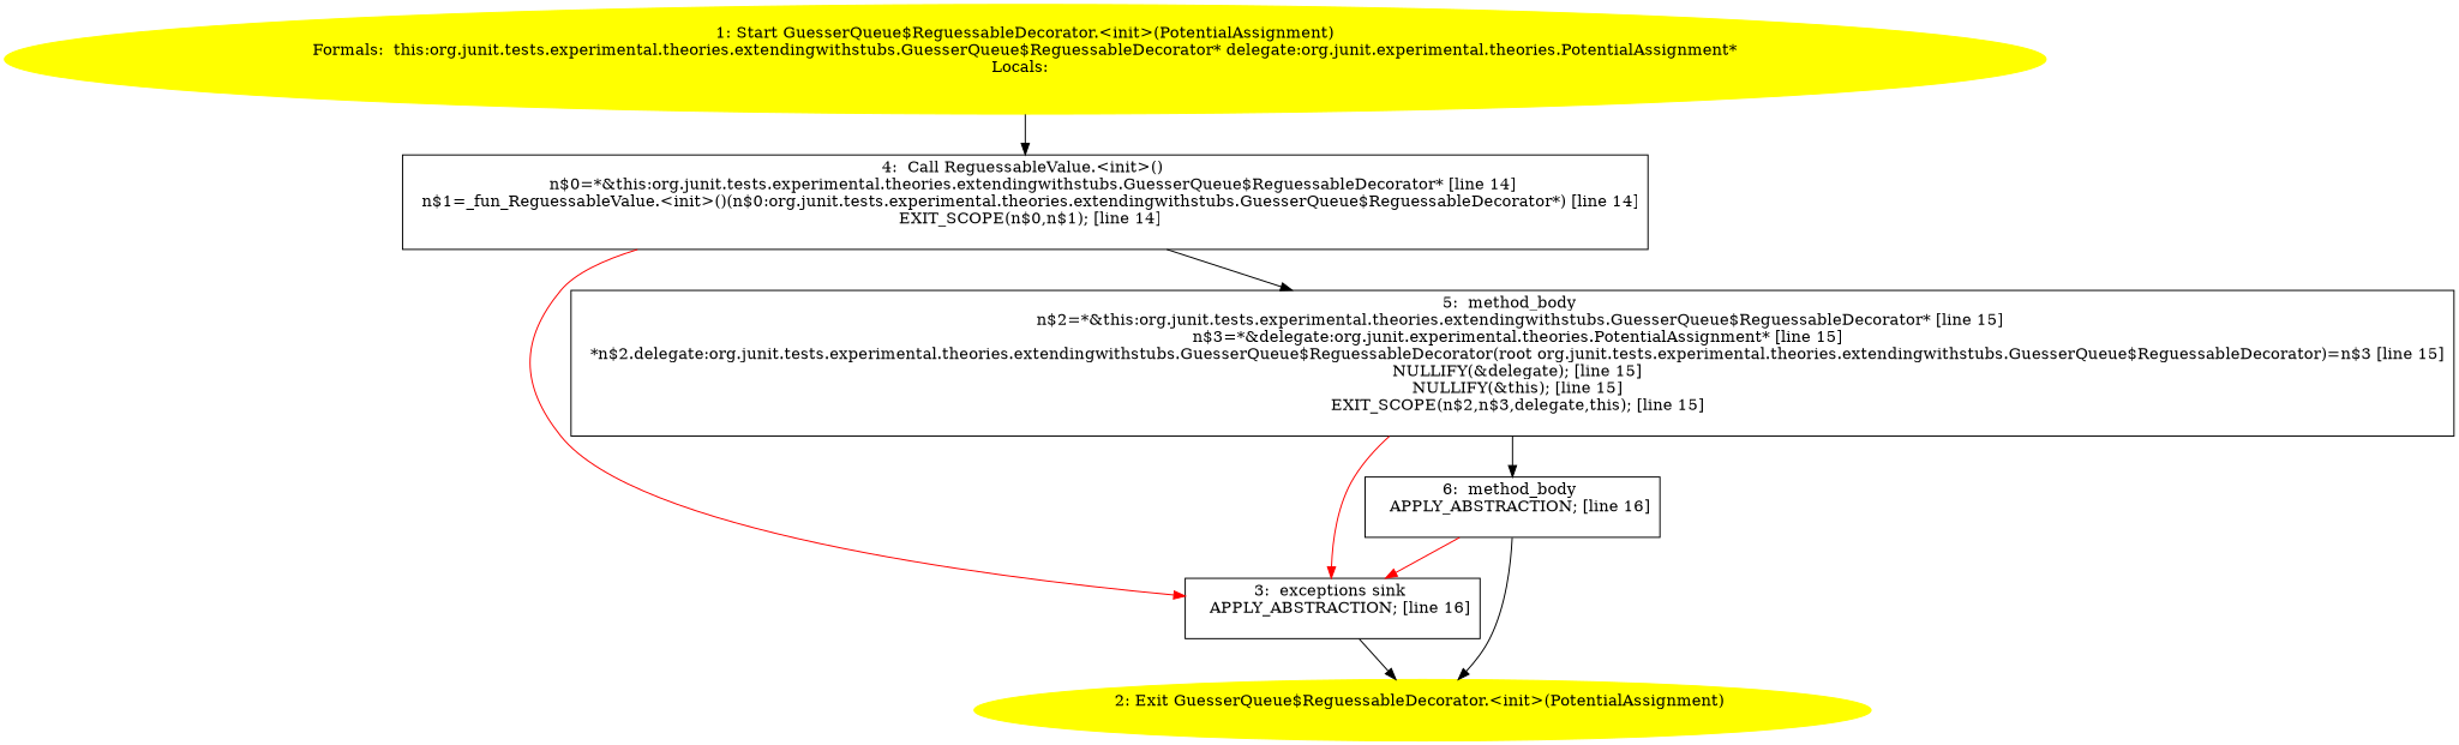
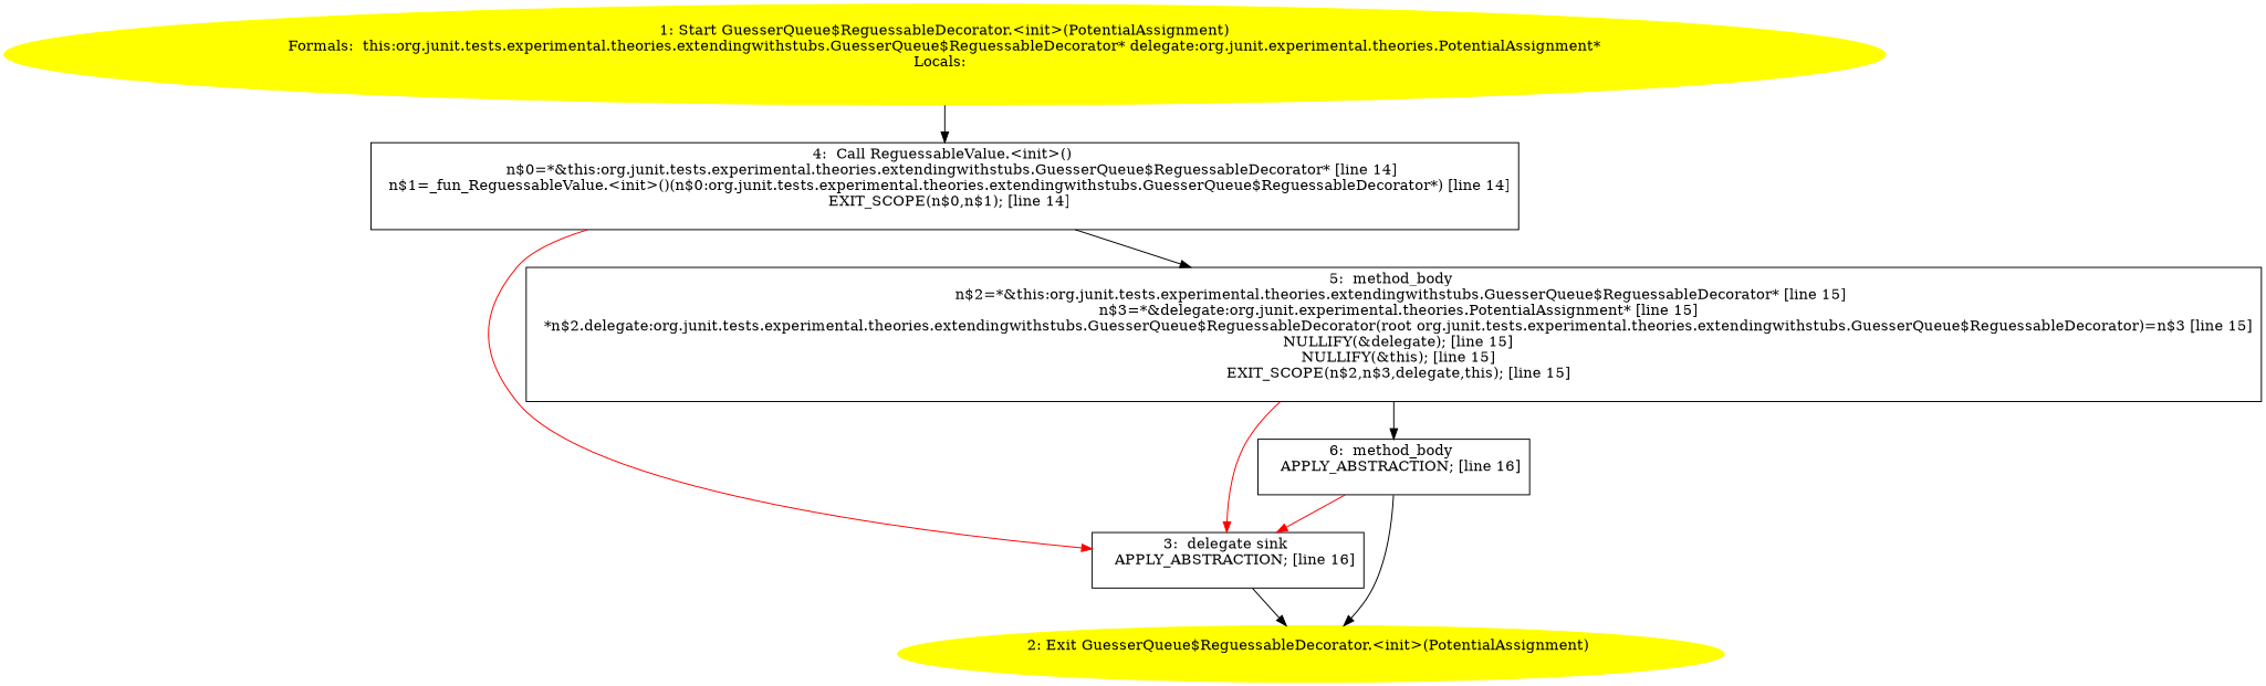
  digraph {
    node [shape=box]
    n1 [color=yellow label="1: Start GuesserQueue$ReguessableDecorator.<init>(PotentialAssignment)\nFormals:  this:org.junit.tests.experimental.theories.extendingwithstubs.GuesserQueue$ReguessableDecorator* delegate:org.junit.experimental.theories.PotentialAssignment*\nLocals:  \n  " style=filled shape=""]
    n2 [label="4:  Call ReguessableValue.<init>() \n   n$0=*&this:org.junit.tests.experimental.theories.extendingwithstubs.GuesserQueue$ReguessableDecorator* [line 14]\n  n$1=_fun_ReguessableValue.<init>()(n$0:org.junit.tests.experimental.theories.extendingwithstubs.GuesserQueue$ReguessableDecorator*) [line 14]\n  EXIT_SCOPE(n$0,n$1); [line 14]\n "]
-   n3 [label="3:  exceptions sink \n   APPLY_ABSTRACTION; [line 16]\n "]
+   n3 [label="3:  delegate sink \n   APPLY_ABSTRACTION; [line 16]\n "]
    n4 [label="5:  method_body \n   n$2=*&this:org.junit.tests.experimental.theories.extendingwithstubs.GuesserQueue$ReguessableDecorator* [line 15]\n  n$3=*&delegate:org.junit.experimental.theories.PotentialAssignment* [line 15]\n  *n$2.delegate:org.junit.tests.experimental.theories.extendingwithstubs.GuesserQueue$ReguessableDecorator(root org.junit.tests.experimental.theories.extendingwithstubs.GuesserQueue$ReguessableDecorator)=n$3 [line 15]\n  NULLIFY(&delegate); [line 15]\n  NULLIFY(&this); [line 15]\n  EXIT_SCOPE(n$2,n$3,delegate,this); [line 15]\n "]
    n5 [color=yellow label="2: Exit GuesserQueue$ReguessableDecorator.<init>(PotentialAssignment) \n  " style=filled shape=""]
    n6 [label="6:  method_body \n   APPLY_ABSTRACTION; [line 16]\n "]
    n1 -> n2
    n2 -> n3 [color=red]
    n2 -> n4
    n3 -> n5
    n4 -> n3 [color=red]
    n4 -> n6
    n6 -> n3 [color=red]
    n6 -> n5
  }
